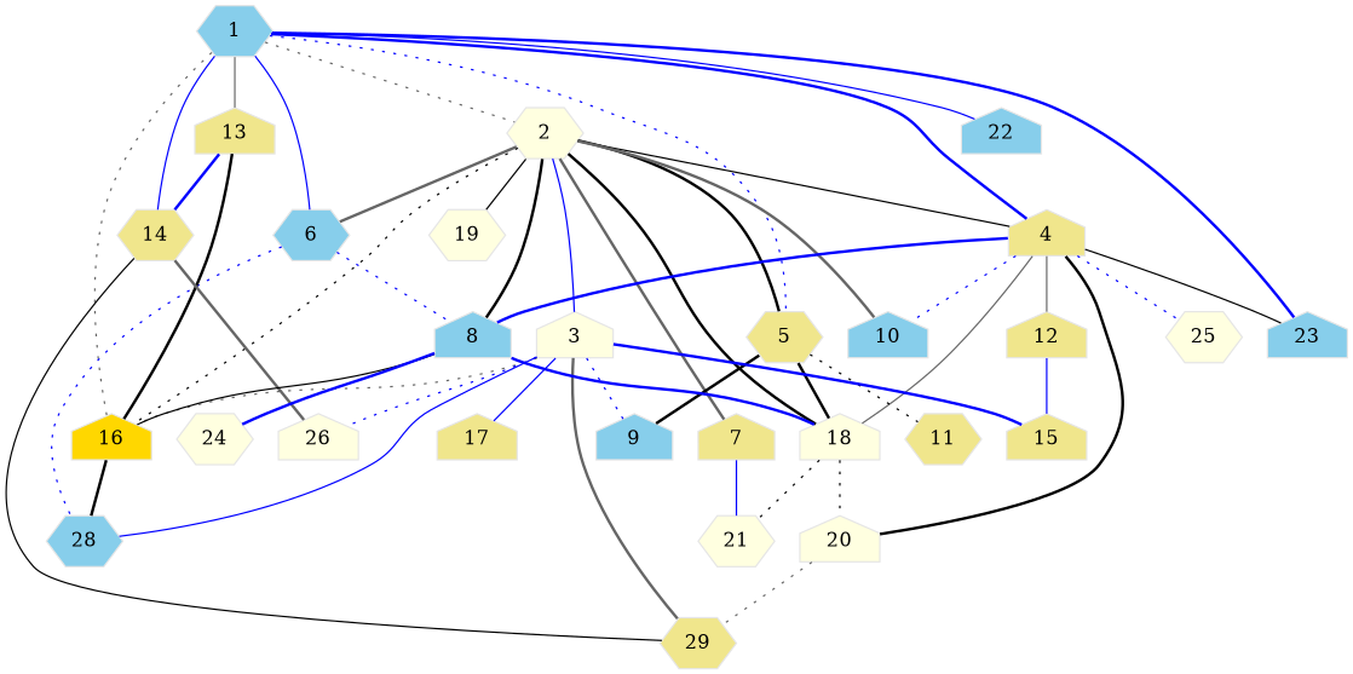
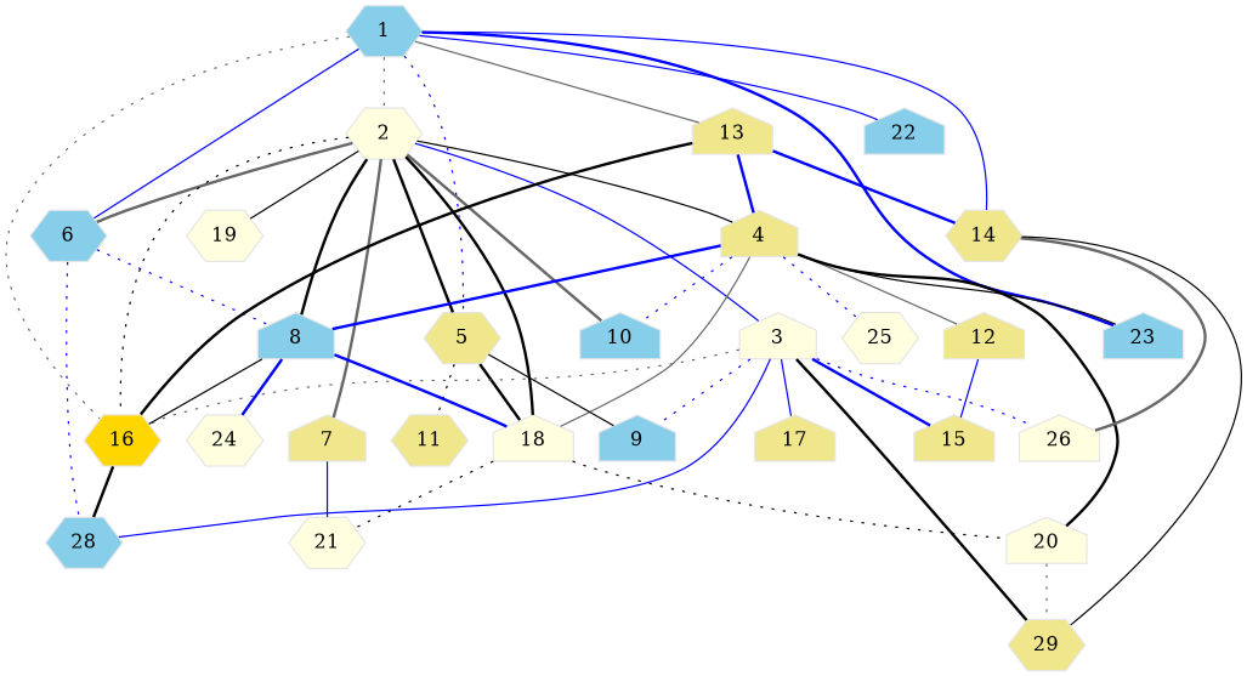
  graph {
    node [color=gray90 fillcolor=khaki shape=house style=filled]
    edge [color=blue style=bold weight=1.0]
    1 [fillcolor=skyblue shape=hexagon]
    2 [fillcolor=lightyellow shape=hexagon]
    4
    5 [shape=hexagon]
    6 [fillcolor=skyblue shape=hexagon]
    13
    14 [shape=hexagon]
-   16 [fillcolor=gold]
+   16 [fillcolor=gold shape=hexagon]
    22 [fillcolor=skyblue]
    23 [fillcolor=skyblue]
    3 [fillcolor=lightyellow]
    7
    8 [fillcolor=skyblue]
    10 [fillcolor=skyblue]
    18 [fillcolor=lightyellow]
    19 [fillcolor=lightyellow shape=hexagon]
    12
    20 [fillcolor=lightyellow]
    25 [fillcolor=lightyellow shape=hexagon]
    9 [fillcolor=skyblue]
    11 [shape=hexagon]
    28 [fillcolor=skyblue shape=hexagon]
    26 [fillcolor=lightyellow]
    29 [shape=hexagon]
    15
    17
    21 [fillcolor=lightyellow shape=hexagon]
    24 [fillcolor=lightyellow shape=hexagon]
    1 -- 2 [color=gray40 style=dotted weight=3.0]
-   1 -- 4
+   13 -- 4
    1 -- 5 [style=dotted]
    1 -- 6 [style=solid]
    1 -- 13 [color=gray40 style=solid]
    1 -- 14 [style=solid weight=3.0]
    1 -- 16 [color=gray40 style=dotted weight=5.0]
    1 -- 22 [style=solid]
    1 -- 23
    2 -- 4 [color=black style=solid]
    2 -- 5 [color=black]
    2 -- 6 [color=gray40]
    2 -- 16 [color=black style=dotted]
    2 -- 3 [style=solid]
    2 -- 7 [color=gray40]
    2 -- 8 [color=black weight=3.0]
    2 -- 10 [color=gray40 weight=2.0]
    2 -- 18 [color=black]
    2 -- 19 [color=black style=solid]
    4 -- 23 [color=black style=solid weight=3.0]
    4 -- 8
    4 -- 10 [style=dotted]
    4 -- 18 [color=gray40 style=solid]
    4 -- 12 [color=gray40 style=solid]
    4 -- 20 [color=black]
    4 -- 25 [style=dotted]
    5 -- 18 [color=black]
-   5 -- 9 [color=black]
+   5 -- 9 [color=black style=solid]
    5 -- 11 [color=black style=dotted]
    6 -- 8 [style=dotted]
    6 -- 28 [style=dotted weight=2.0]
    13 -- 14
    13 -- 16 [color=black]
    14 -- 26 [color=gray40]
    14 -- 29 [color=black style=solid]
    16 -- 28 [color=black]
    3 -- 16 [color=gray40 style=dotted weight=2.0]
    3 -- 9 [style=dotted]
    3 -- 28 [style=solid]
    3 -- 26 [style=dotted]
-   3 -- 29 [color=gray40]
+   3 -- 29 [color=black]
    3 -- 15 [weight=7.0]
    3 -- 17 [style=solid]
    7 -- 21 [style=solid weight=2.0]
    8 -- 16 [color=black style=solid]
    8 -- 18
    8 -- 24
    18 -- 20 [color=black style=dotted]
    18 -- 21 [color=black style=dotted]
    12 -- 15 [style=solid]
    20 -- 29 [color=gray40 style=dotted weight=2.0]
  }
